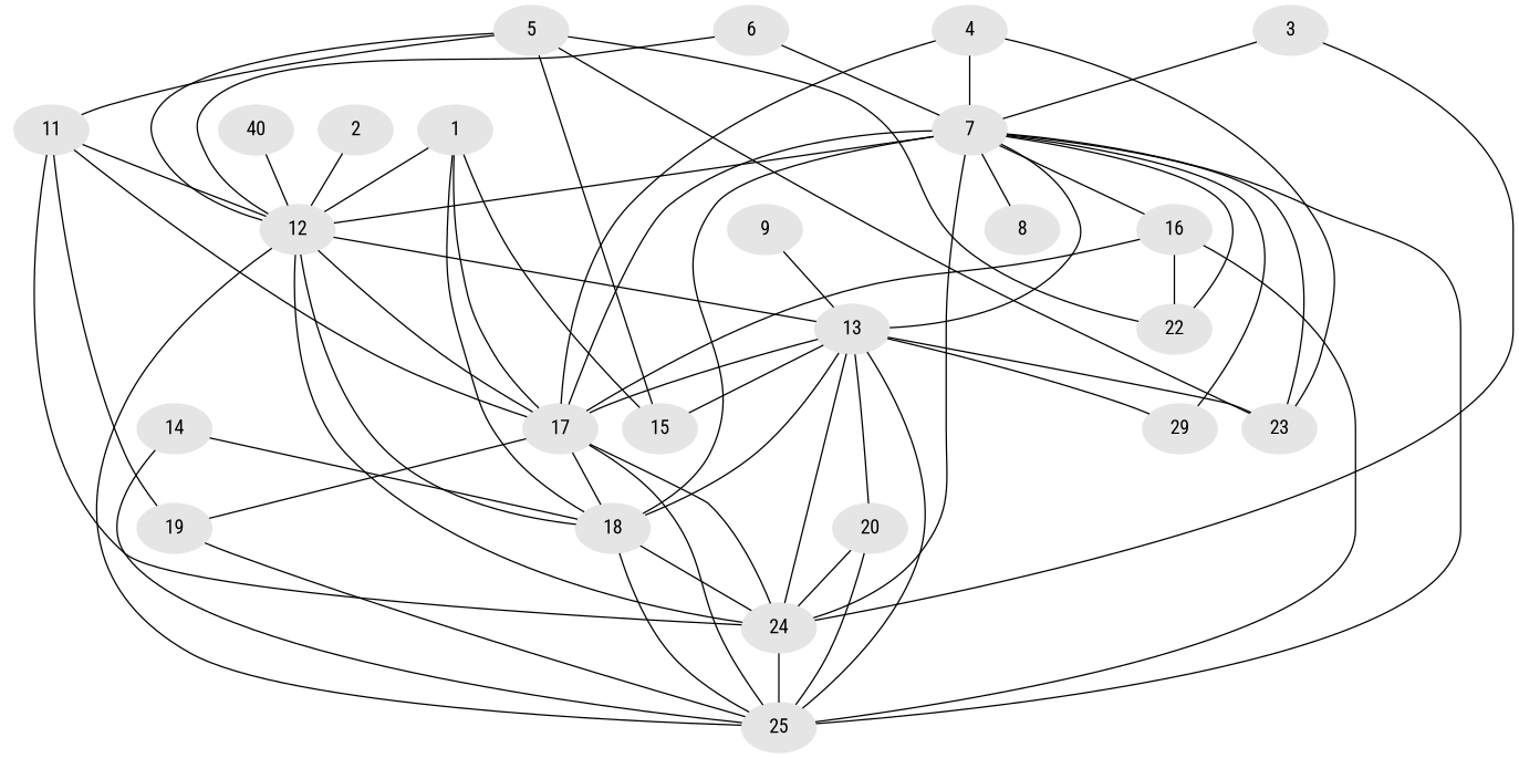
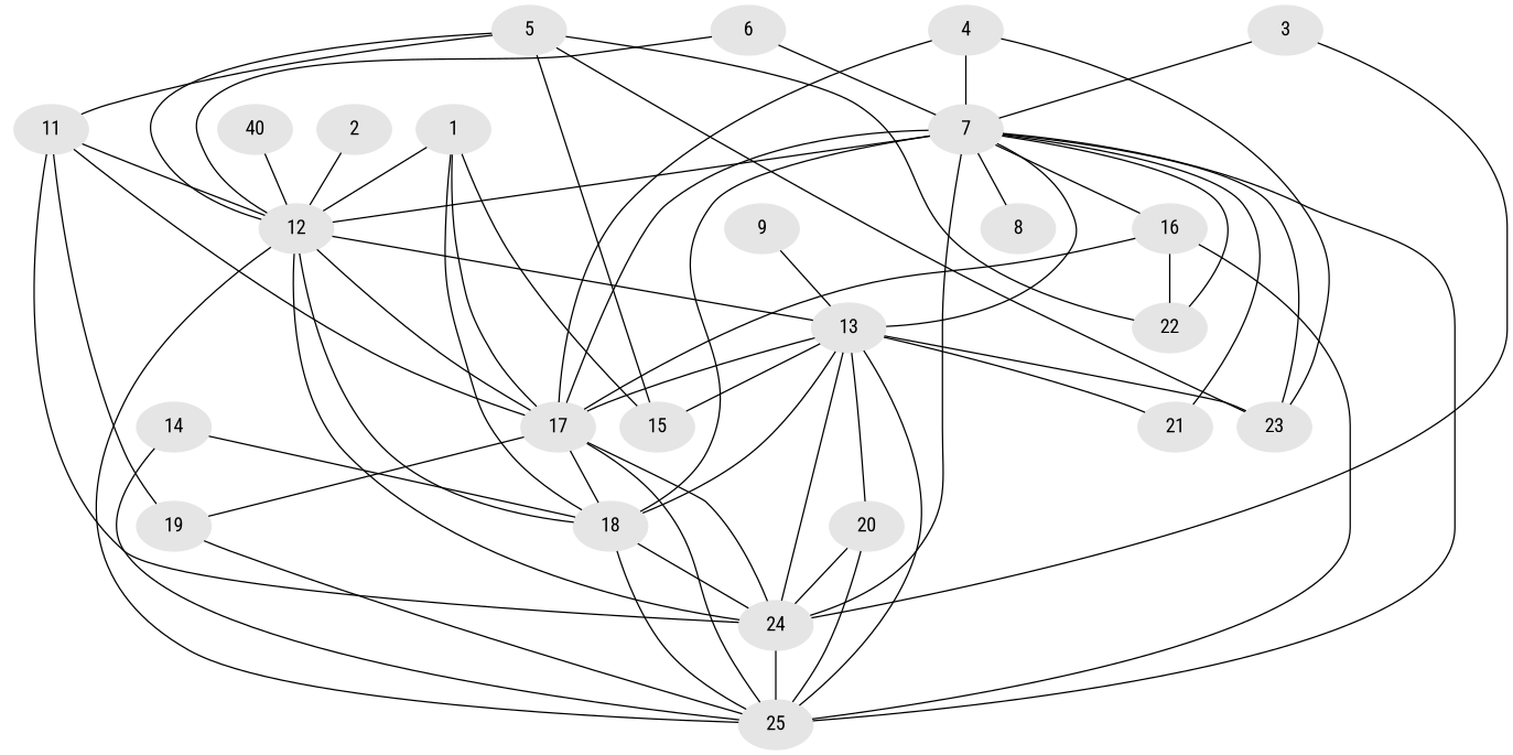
  graph {
    fontname="Roboto Condensed"
    node [color=gray90 fontname="Roboto Condensed" style=filled]
    edge [fontname="Roboto Condensed" weight=1.0]
    1
    15
    17
    18
    12
    24
    25
    19
    2
    13
    3
    7
    23
    22
    8
    16
-   21 [label=29]
+   21
    4
    5
    11
    6
    20
    9
    n24 [label=40]
    14
    1 -- 15
    1 -- 17
    1 -- 18
    1 -- 12
    17 -- 18
    17 -- 24 [weight=2.0]
    17 -- 25 [weight=2.0]
    17 -- 19
    18 -- 24 [weight=3.0]
    18 -- 25
    12 -- 17 [weight=3.0]
    12 -- 18 [weight=2.0]
    12 -- 24 [weight=4.0]
    12 -- 25 [weight=2.0]
    12 -- 13 [weight=2.0]
    24 -- 25 [weight=2.0]
    19 -- 25
    2 -- 12 [weight=2.0]
    13 -- 15
    13 -- 17
    13 -- 18 [weight=2.0]
    13 -- 24 [weight=3.0]
    13 -- 25
    13 -- 23
    13 -- 21
    13 -- 20
    3 -- 24
    3 -- 7
    7 -- 17 [weight=4.0]
    7 -- 18 [weight=2.0]
    7 -- 12 [weight=4.0]
    7 -- 24 [weight=5.0]
    7 -- 25 [weight=3.0]
    7 -- 13 [weight=2.0]
    7 -- 23 [weight=2.0]
    7 -- 22
    7 -- 8
    7 -- 16 [weight=2.0]
    7 -- 21
    16 -- 17
    16 -- 25
    16 -- 22
    4 -- 17
    4 -- 7
    4 -- 23
    5 -- 15
    5 -- 12
    5 -- 23
    5 -- 22
    5 -- 11
    11 -- 17
    11 -- 12
    11 -- 24
    11 -- 19
    6 -- 12
    6 -- 7
    20 -- 24 [weight=2.0]
    20 -- 25
    9 -- 13
    n24 -- 12 [weight=2.0]
    14 -- 18
    14 -- 25
  }
